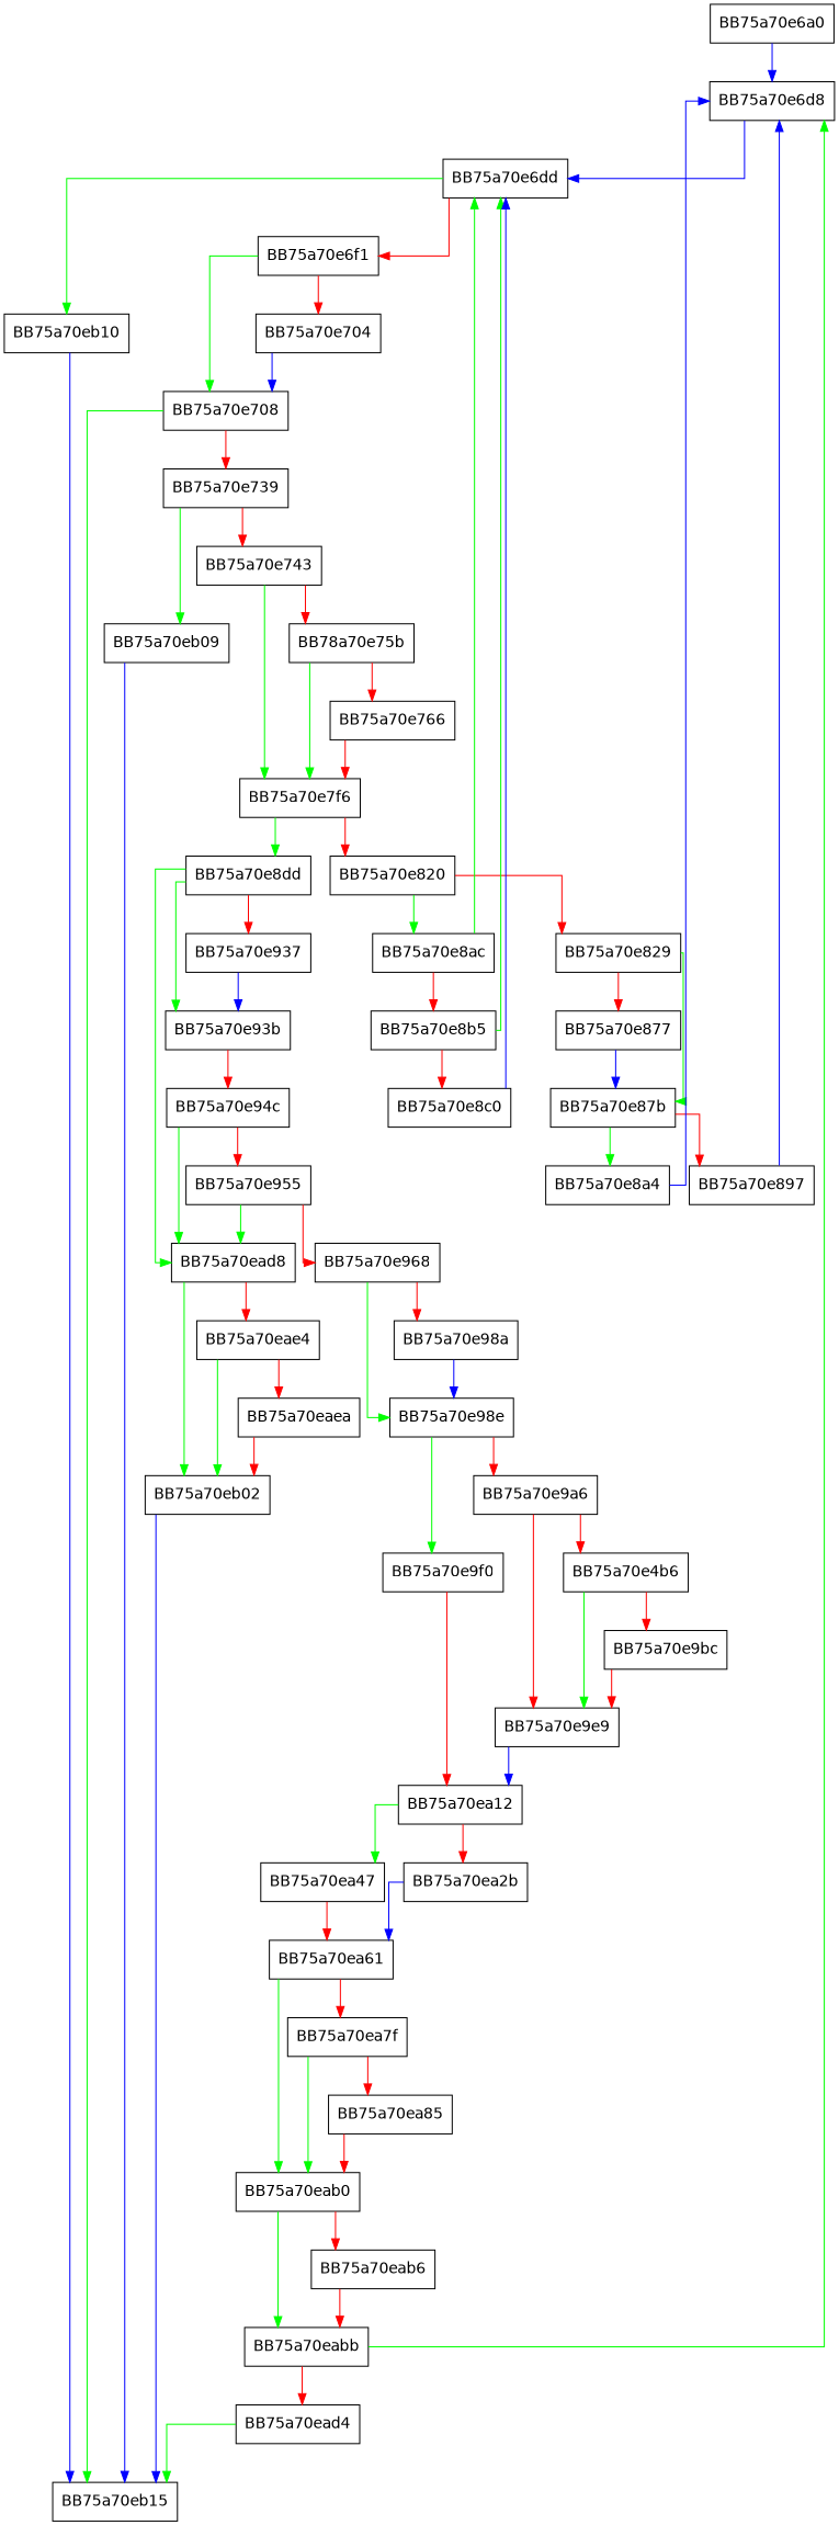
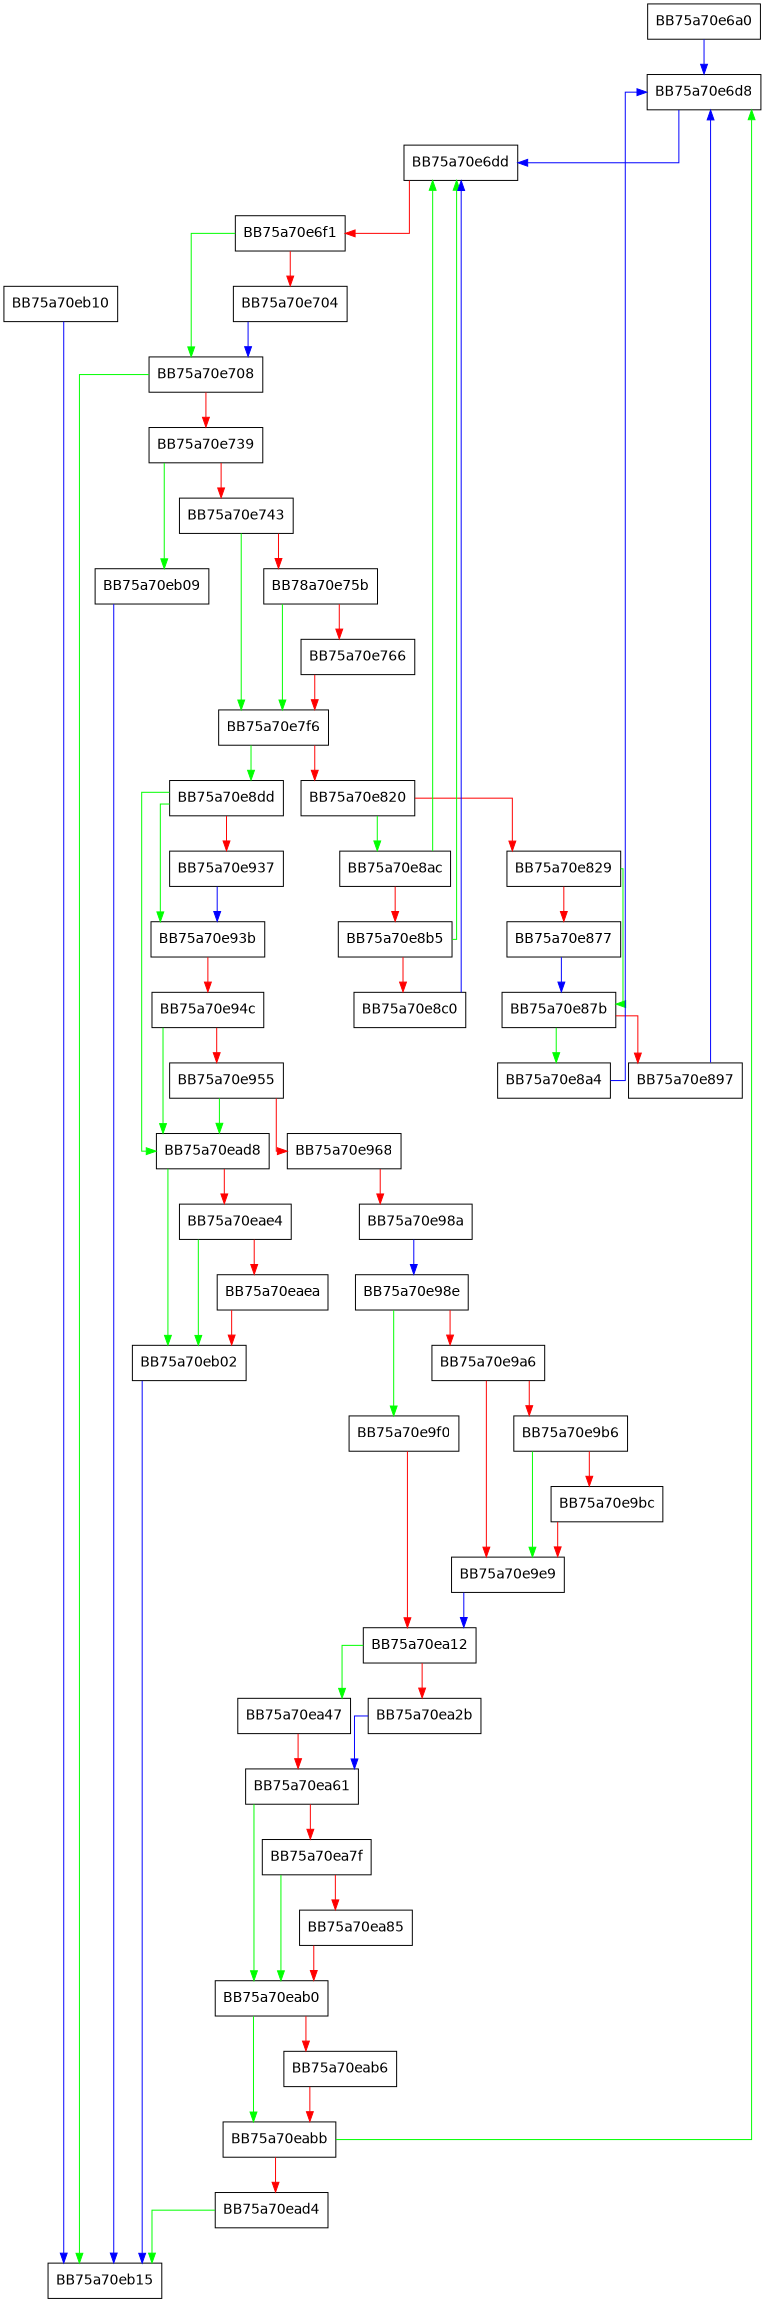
  digraph {
    fontname="DejaVu Sans"
    splines=ortho
    node [fontname="DejaVu Sans" shape=box]
    edge [color=red fontname="DejaVu Sans"]
    BB75a70e6a0
    BB75a70e6d8
    BB75a70e6dd
    BB75a70eb10
    BB75a70e6f1
    BB75a70eb15
    BB75a70e708
    BB75a70e704
    BB75a70e739
    BB75a70eb09
    BB75a70e743
    BB75a70e7f6
    n13 [label=BB78a70e75b]
    BB75a70e8dd
    BB75a70e820
    BB75a70e766
    BB75a70e93b
    BB75a70e937
    BB75a70ead8
    BB75a70e8ac
    BB75a70e829
    BB75a70e94c
    BB75a70e8b5
    BB75a70e87b
    BB75a70e877
    BB75a70e8c0
    BB75a70e8a4
    BB75a70e897
    BB75a70eb02
    BB75a70eae4
    BB75a70e955
    BB75a70eaea
    BB75a70e968
    BB75a70e98e
    BB75a70e98a
    BB75a70e9f0
    BB75a70e9a6
    BB75a70ea12
    BB75a70e9e9
-   BB75a70e9b6 [label=BB75a70e4b6]
+   BB75a70e9b6
    BB75a70ea47
    BB75a70ea2b
    BB75a70e9bc
    BB75a70ea61
    BB75a70eab0
    BB75a70ea7f
    BB75a70eabb
    BB75a70eab6
    BB75a70ea85
    BB75a70ead4
    BB75a70e6a0 -> BB75a70e6d8 [color=blue]
    BB75a70e6d8 -> BB75a70e6dd [color=blue]
-   BB75a70e6dd -> BB75a70eb10 [color=green]
    BB75a70e6dd -> BB75a70e6f1
    BB75a70eb10 -> BB75a70eb15 [color=blue]
    BB75a70e6f1 -> BB75a70e708 [color=green]
    BB75a70e6f1 -> BB75a70e704
    BB75a70e708 -> BB75a70eb15 [color=green]
    BB75a70e708 -> BB75a70e739
    BB75a70e704 -> BB75a70e708 [color=blue]
    BB75a70e739 -> BB75a70eb09 [color=green]
    BB75a70e739 -> BB75a70e743
    BB75a70eb09 -> BB75a70eb15 [color=blue]
    BB75a70e743 -> BB75a70e7f6 [color=green]
    BB75a70e743 -> n13
    BB75a70e7f6 -> BB75a70e8dd [color=green]
    BB75a70e7f6 -> BB75a70e820
    n13 -> BB75a70e7f6 [color=green]
    n13 -> BB75a70e766
    BB75a70e8dd -> BB75a70e93b [color=green]
    BB75a70e8dd -> BB75a70e937
    BB75a70e8dd -> BB75a70ead8 [color=green]
    BB75a70e820 -> BB75a70e8ac [color=green]
    BB75a70e820 -> BB75a70e829
    BB75a70e766 -> BB75a70e7f6
    BB75a70e93b -> BB75a70e94c
    BB75a70e937 -> BB75a70e93b [color=blue]
    BB75a70ead8 -> BB75a70eb02 [color=green]
    BB75a70ead8 -> BB75a70eae4
    BB75a70e8ac -> BB75a70e6dd [color=green]
    BB75a70e8ac -> BB75a70e8b5
    BB75a70e829 -> BB75a70e87b [color=green]
    BB75a70e829 -> BB75a70e877
    BB75a70e94c -> BB75a70ead8 [color=green]
    BB75a70e94c -> BB75a70e955
    BB75a70e8b5 -> BB75a70e6dd [color=green]
    BB75a70e8b5 -> BB75a70e8c0
    BB75a70e87b -> BB75a70e8a4 [color=green]
    BB75a70e87b -> BB75a70e897
    BB75a70e877 -> BB75a70e87b [color=blue]
    BB75a70e8c0 -> BB75a70e6dd [color=blue]
    BB75a70e8a4 -> BB75a70e6d8 [color=blue]
    BB75a70e897 -> BB75a70e6d8 [color=blue]
    BB75a70eb02 -> BB75a70eb15 [color=blue]
    BB75a70eae4 -> BB75a70eb02 [color=green]
    BB75a70eae4 -> BB75a70eaea
    BB75a70e955 -> BB75a70ead8 [color=green]
    BB75a70e955 -> BB75a70e968
    BB75a70eaea -> BB75a70eb02
-   BB75a70e968 -> BB75a70e98e [color=green]
    BB75a70e968 -> BB75a70e98a
    BB75a70e98e -> BB75a70e9f0 [color=green]
    BB75a70e98e -> BB75a70e9a6
    BB75a70e98a -> BB75a70e98e [color=blue]
    BB75a70e9f0 -> BB75a70ea12
    BB75a70e9a6 -> BB75a70e9e9
    BB75a70e9a6 -> BB75a70e9b6
    BB75a70ea12 -> BB75a70ea47 [color=green]
    BB75a70ea12 -> BB75a70ea2b
    BB75a70e9e9 -> BB75a70ea12 [color=blue]
    BB75a70e9b6 -> BB75a70e9e9 [color=green]
    BB75a70e9b6 -> BB75a70e9bc
    BB75a70ea47 -> BB75a70ea61
    BB75a70ea2b -> BB75a70ea61 [color=blue]
    BB75a70e9bc -> BB75a70e9e9
    BB75a70ea61 -> BB75a70eab0 [color=green]
    BB75a70ea61 -> BB75a70ea7f
    BB75a70eab0 -> BB75a70eabb [color=green]
    BB75a70eab0 -> BB75a70eab6
    BB75a70ea7f -> BB75a70eab0 [color=green]
    BB75a70ea7f -> BB75a70ea85
    BB75a70eabb -> BB75a70e6d8 [color=green]
    BB75a70eabb -> BB75a70ead4
    BB75a70eab6 -> BB75a70eabb
    BB75a70ea85 -> BB75a70eab0
    BB75a70ead4 -> BB75a70eb15 [color=green]
  }
